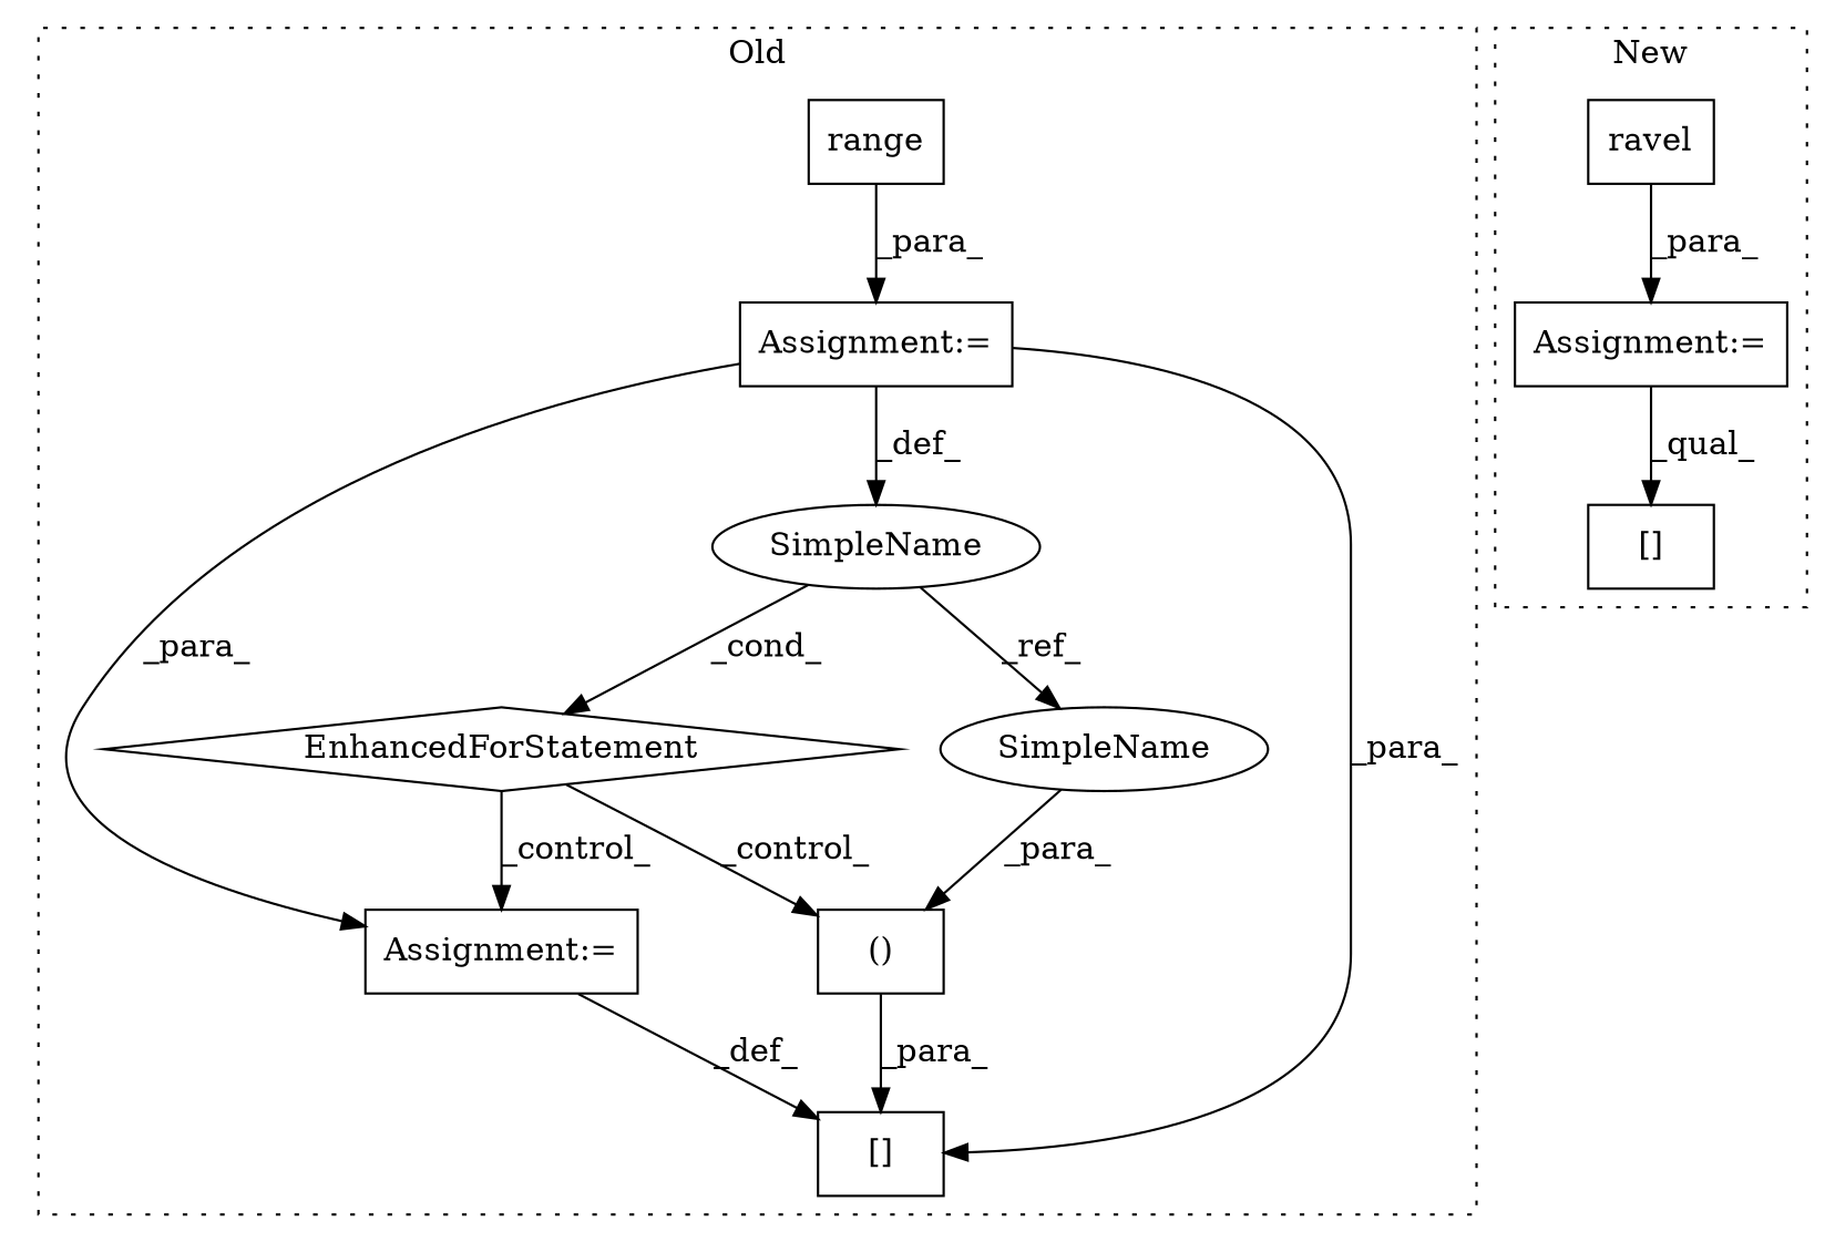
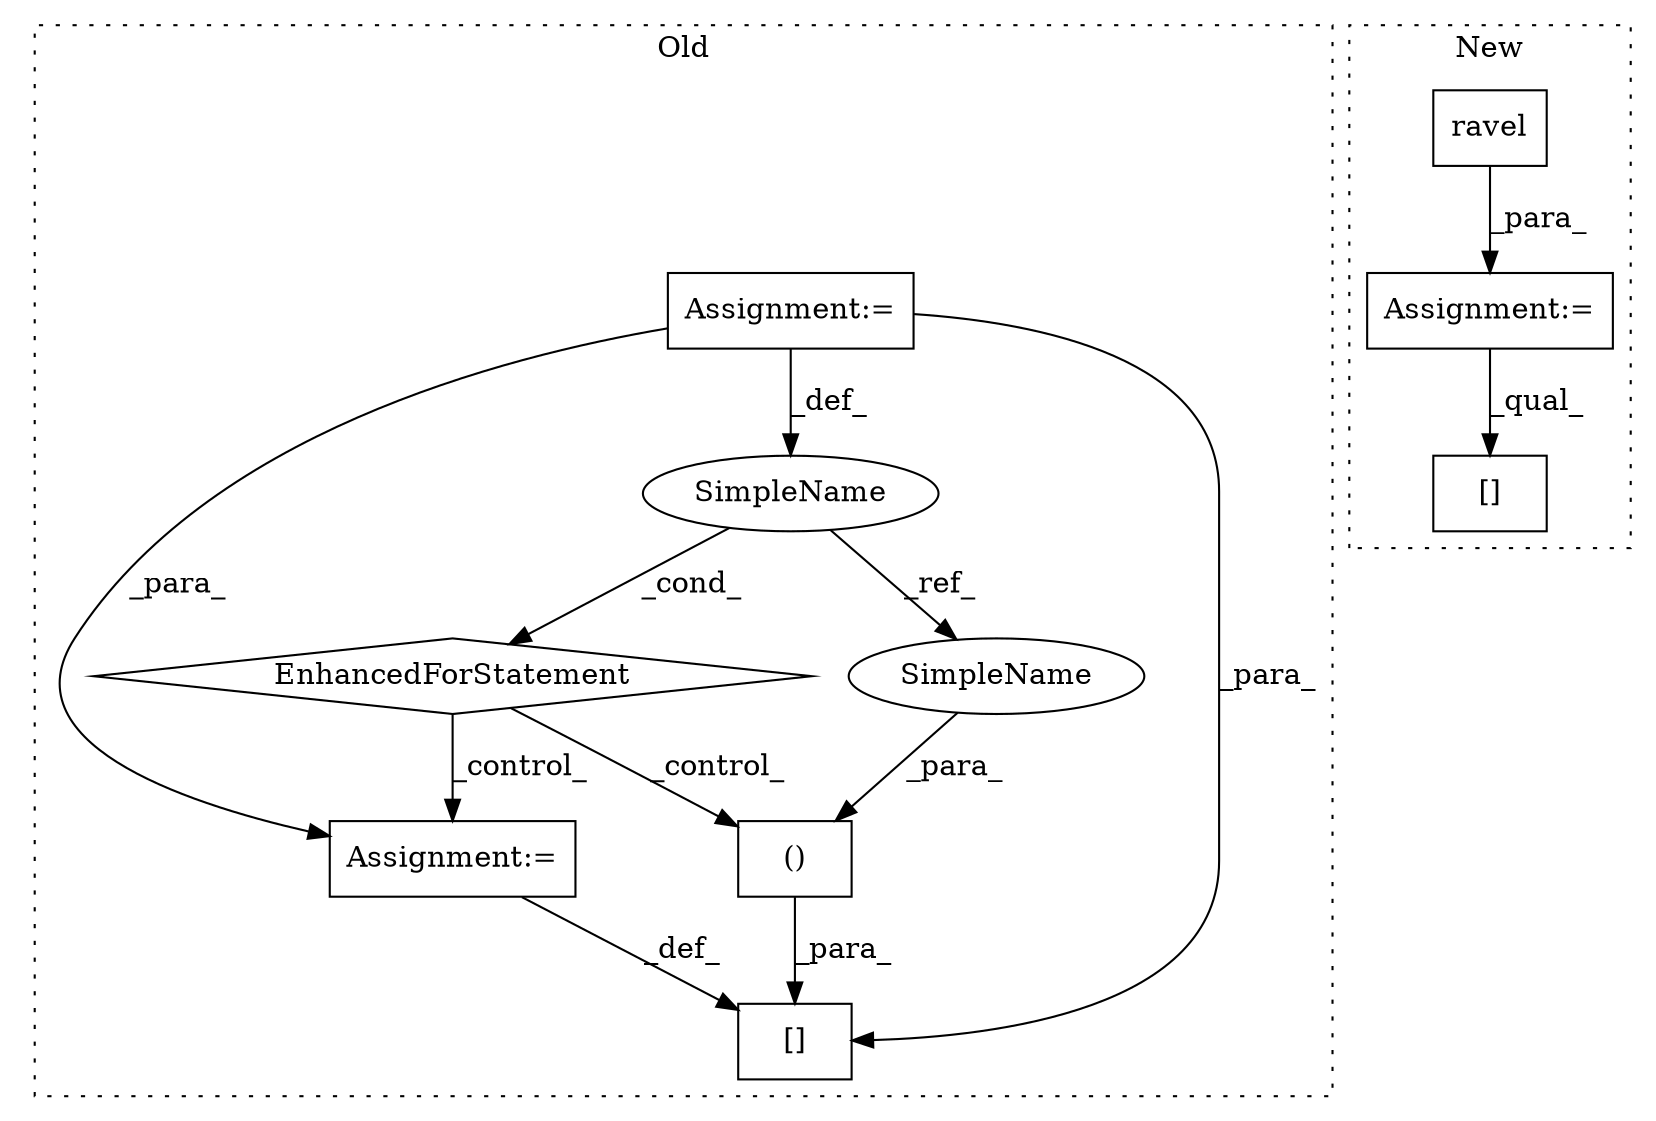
  digraph {
    node [a=7 l=1 s="316,394" shape=box]
    n1 [a=70 l="53,2" label=EnhancedForStatement shape=diamond]
    n2 [l="53,2" label="Assignment:="]
    n3 [label="Assignment:=" s=488]
    n4 [a=42 label=SimpleName s=373 shape=ellipse]
    n5 [a=106 l=59 label="()" s=427]
    n6 [a=2 l="23,2" label="[]" s="404,486"]
-   n7 [a=32 l="6,1" label=range s="377,393"]
    n8 [a=42 label=SimpleName s=427 shape=ellipse]
    n9 [a=32 l=7 label=ravel s=568]
    n10 [label="Assignment:=" s=503]
    n11 [a=2 l="21,1" label="[]" s="649,686"]
    subgraph cluster_1 {
      label=Old
      style=dotted
      n1
      n2
      n3
      n4
      n5
      n6
-     n7
      n8
    }
    subgraph cluster_2 {
      label=New
      style=dotted
      n9
      n10
      n11
    }
    n1 -> n3 [label=_control_]
    n1 -> n5 [label=_control_]
    n2 -> n3 [label=_para_]
    n2 -> n4 [label=_def_]
    n2 -> n6 [label=_para_]
    n3 -> n6 [label=_def_]
    n4 -> n1 [label=_cond_]
    n4 -> n8 [label=_ref_]
    n5 -> n6 [label=_para_]
-   n7 -> n2 [label=_para_]
    n8 -> n5 [label=_para_]
    n9 -> n10 [label=_para_]
    n10 -> n11 [label=_qual_]
  }
